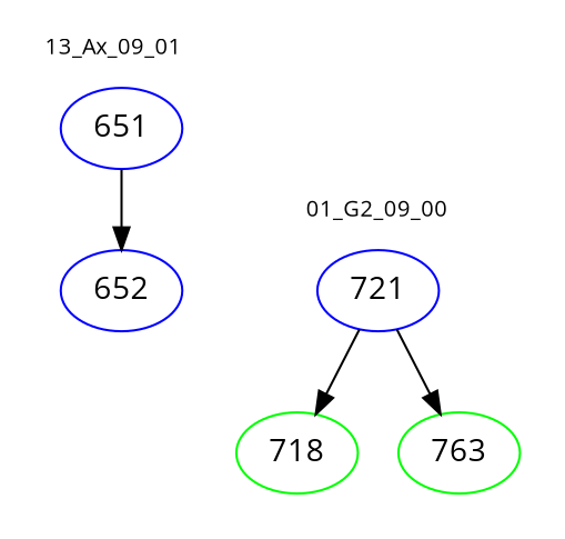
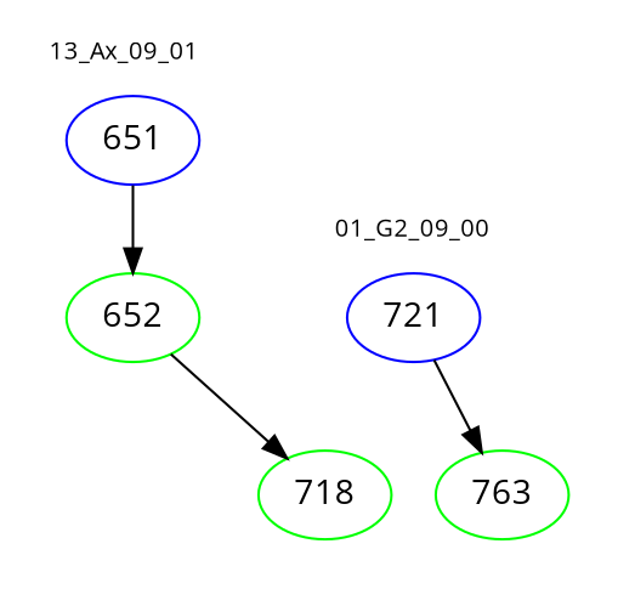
  digraph {
    fontname="Open Sans"
    node [color=green fontname="Open Sans"]
    edge [color=black fontname="Open Sans"]
    n1 [color=blue label=651]
-   n2 [color=blue label=652]
+   n2 [label=652]
    n3 [color=blue label=721]
    n4 [label=763]
    n5 [label=718]
    subgraph cluster_1 {
      color=white
      fontsize=10
      label="13_Ax_09_01"
      n1
      n2
    }
    subgraph cluster_2 {
      color=white
      fontsize=10
      label="01_G2_09_00"
      n3
      n4
      n5
    }
    n1 -> n2
    n3 -> n4
-   n3 -> n5
+   n2 -> n5
  }
